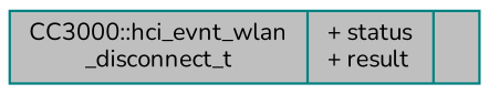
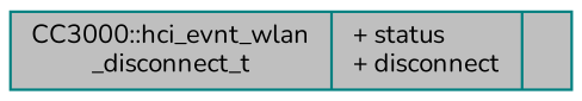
  digraph {
    rankdir=LR
    fontname=Nunito
-   n1 [color=teal fillcolor=grey75 fontcolor=black fontname=Nunito fontsize=10 height=0.2 label="{CC3000::hci_evnt_wlan\l_disconnect_t\n|+ status\l+ result\l|}" shape=record style=filled width=0.4]
+   n1 [color=teal fillcolor=grey75 fontcolor=black fontname=Nunito fontsize=10 height=0.2 label="{CC3000::hci_evnt_wlan\l_disconnect_t\n|+ status\l+ disconnect\l|}" shape=record style=filled width=0.4]
  }
